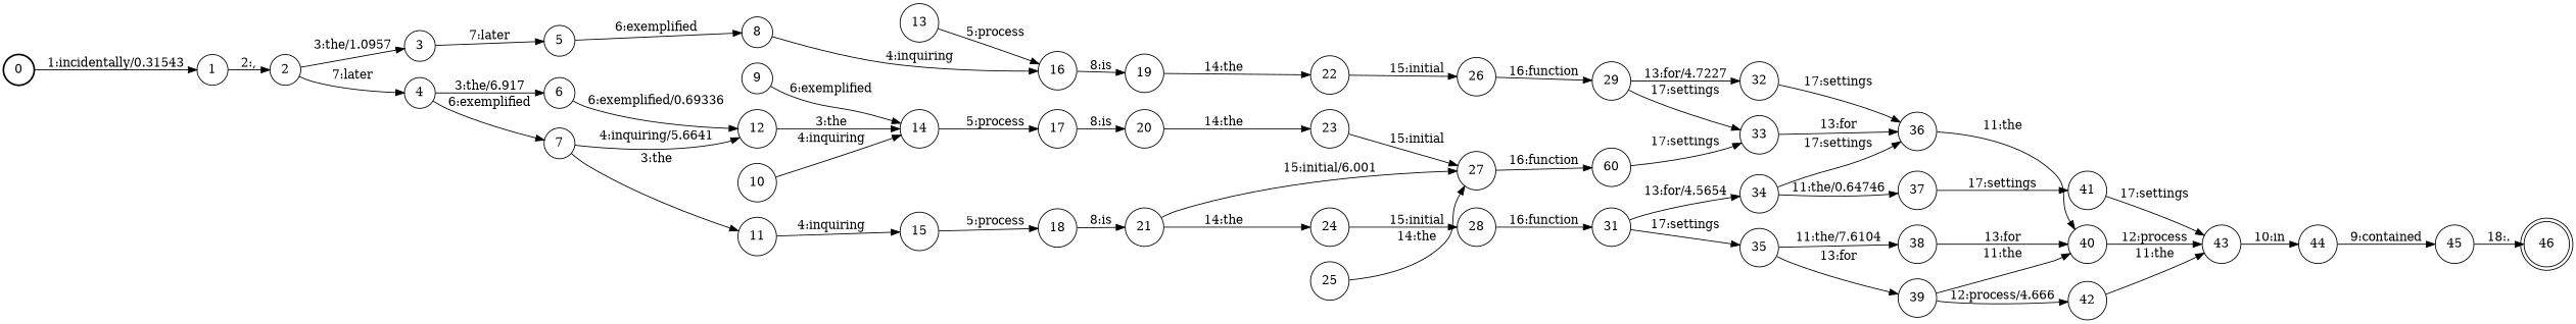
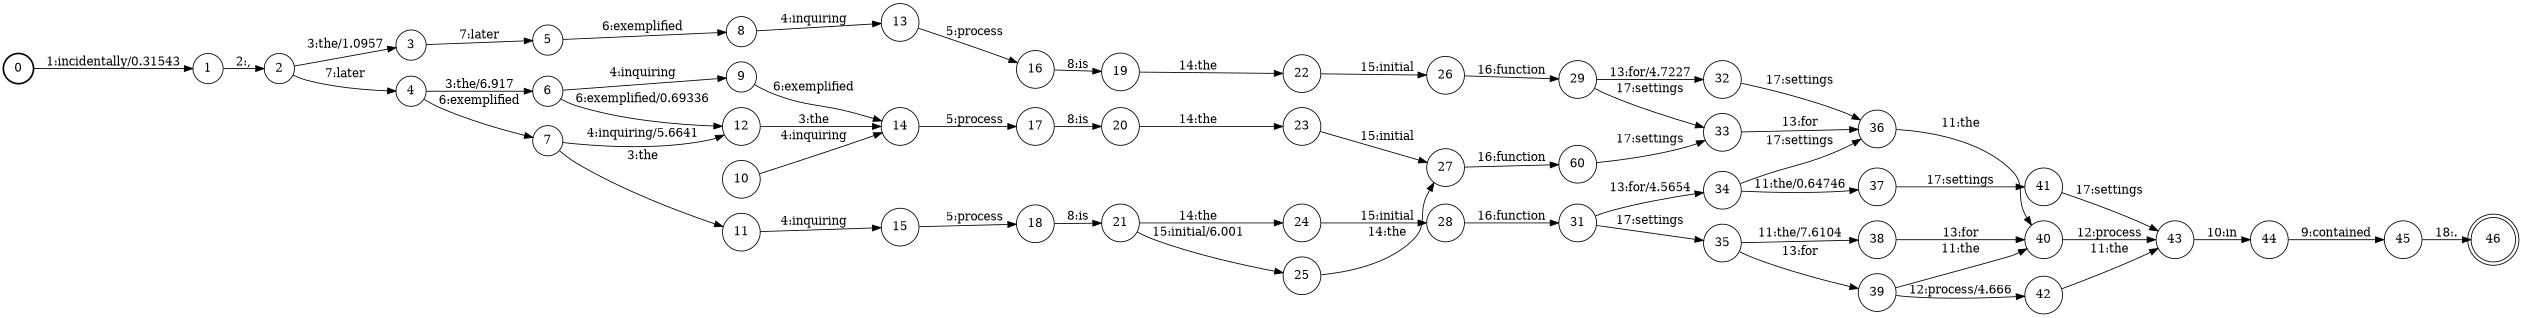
  digraph {
    nodesep=0.25
    rankdir=LR
    ranksep=0.4
    node [fontsize=14 shape=circle style=solid]
    edge [fontsize=14]
    n1 [label=0 style=bold]
    n2 [label=1]
    n3 [label=2]
    n4 [label=3]
    n5 [label=4]
    n6 [label=5]
    n7 [label=6]
    n8 [label=7]
    n9 [label=8]
    n10 [label=9]
    n11 [label=12]
    n12 [label=11]
    n13 [label=13]
    n14 [label=14]
    n15 [label=10]
    n16 [label=15]
    n17 [label=16]
    n18 [label=17]
    n19 [label=18]
    n20 [label=19]
    n21 [label=20]
    n22 [label=21]
    n23 [label=22]
    n24 [label=23]
    n25 [label=24]
    n26 [label=25]
    n27 [label=26]
    n28 [label=27]
    n29 [label=28]
    n30 [label=29]
    n31 [label=60]
    n32 [label=31]
    n33 [label=32]
    n34 [label=33]
    n35 [label=34]
    n36 [label=35]
    n37 [label=36]
    n38 [label=37]
    n39 [label=38]
    n40 [label=39]
    n41 [label=40]
    n42 [label=41]
    n43 [label=42]
    n44 [label=43]
    n45 [label=44]
    n46 [label=45]
    n47 [label=46 shape=doublecircle]
    n1 -> n2 [label="1:incidentally/0.31543"]
    n2 -> n3 [label="2:,"]
    n3 -> n4 [label="3:the/1.0957"]
    n3 -> n5 [label="7:later"]
    n4 -> n6 [label="7:later"]
    n5 -> n7 [label="3:the/6.917"]
    n5 -> n8 [label="6:exemplified"]
    n6 -> n9 [label="6:exemplified"]
+   n7 -> n10 [label="4:inquiring"]
    n7 -> n11 [label="6:exemplified/0.69336"]
    n8 -> n11 [label="4:inquiring/5.6641"]
    n8 -> n12 [label="3:the"]
-   n9 -> n17 [label="4:inquiring"]
+   n9 -> n13 [label="4:inquiring"]
    n10 -> n14 [label="6:exemplified"]
    n11 -> n14 [label="3:the"]
    n12 -> n16 [label="4:inquiring"]
    n13 -> n17 [label="5:process"]
    n14 -> n18 [label="5:process"]
    n15 -> n14 [label="4:inquiring"]
    n16 -> n19 [label="5:process"]
    n17 -> n20 [label="8:is"]
    n18 -> n21 [label="8:is"]
    n19 -> n22 [label="8:is"]
    n20 -> n23 [label="14:the"]
    n21 -> n24 [label="14:the"]
    n22 -> n25 [label="14:the"]
-   n22 -> n28 [label="15:initial/6.001"]
+   n22 -> n26 [label="15:initial/6.001"]
    n23 -> n27 [label="15:initial"]
    n24 -> n28 [label="15:initial"]
    n25 -> n29 [label="15:initial"]
    n26 -> n28 [label="14:the"]
    n27 -> n30 [label="16:function"]
    n28 -> n31 [label="16:function"]
    n29 -> n32 [label="16:function"]
    n30 -> n33 [label="13:for/4.7227"]
    n30 -> n34 [label="17:settings"]
    n31 -> n34 [label="17:settings"]
    n32 -> n35 [label="13:for/4.5654"]
    n32 -> n36 [label="17:settings"]
    n33 -> n37 [label="17:settings"]
    n34 -> n37 [label="13:for"]
    n35 -> n37 [label="17:settings"]
    n35 -> n38 [label="11:the/0.64746"]
    n36 -> n39 [label="11:the/7.6104"]
    n36 -> n40 [label="13:for"]
    n37 -> n41 [label="11:the"]
    n38 -> n42 [label="17:settings"]
    n39 -> n41 [label="13:for"]
    n40 -> n41 [label="11:the"]
    n40 -> n43 [label="12:process/4.666"]
    n41 -> n44 [label="12:process"]
    n42 -> n44 [label="17:settings"]
    n43 -> n44 [label="11:the"]
    n44 -> n45 [label="10:in"]
    n45 -> n46 [label="9:contained"]
    n46 -> n47 [label="18:."]
  }
